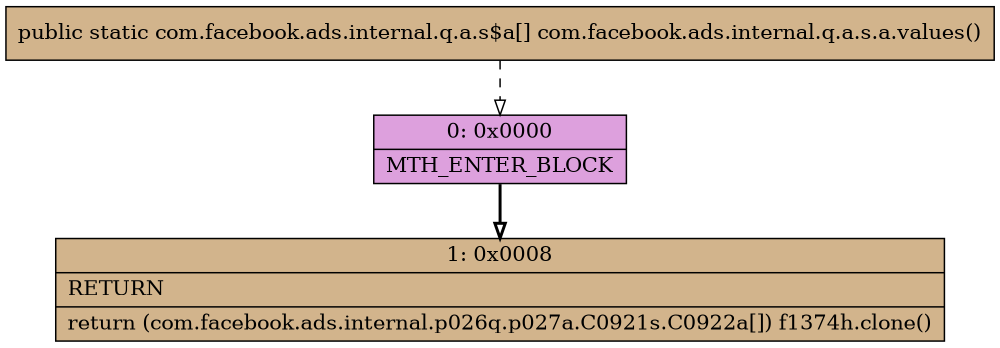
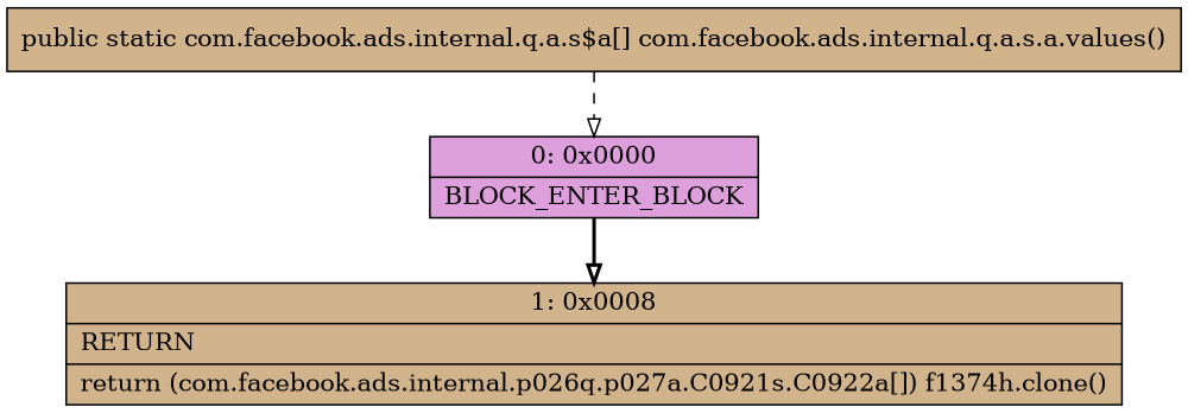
  digraph {
    node [shape=record style=filled fillcolor=tan]
    edge [arrowhead=onormal]
-   n1 [label="{0\:\ 0x0000|MTH_ENTER_BLOCK\l}" fillcolor=plum]
+   n1 [label="{0\:\ 0x0000|BLOCK_ENTER_BLOCK\l}" fillcolor=plum]
    n2 [label="{1\:\ 0x0008|RETURN\l|return (com.facebook.ads.internal.p026q.p027a.C0921s.C0922a[]) f1374h.clone()\l}"]
    n3 [label="{public static com.facebook.ads.internal.q.a.s$a[] com.facebook.ads.internal.q.a.s.a.values() }"]
    n1 -> n2 [style=bold]
    n3 -> n1 [style=dashed]
  }
